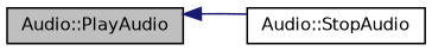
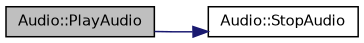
  digraph {
    rankdir=LR
    node [color=black fontname=Helvetica fontsize=10 shape=record style=filled]
    n1 [fillcolor=grey75 fontcolor=black height=0.2 label="Audio::PlayAudio" width=0.4]
    n2 [fillcolor=white height=0.2 label="Audio::StopAudio" width=0.4]
-   n2 -> n1 [color=midnightblue fontname=Helvetica fontsize=10 labelfontname=Helvetica labelfontsize=10 style=solid]
+   n1 -> n2 [color=midnightblue fontname=Helvetica fontsize=10 labelfontname=Helvetica labelfontsize=10 style=solid]
  }
